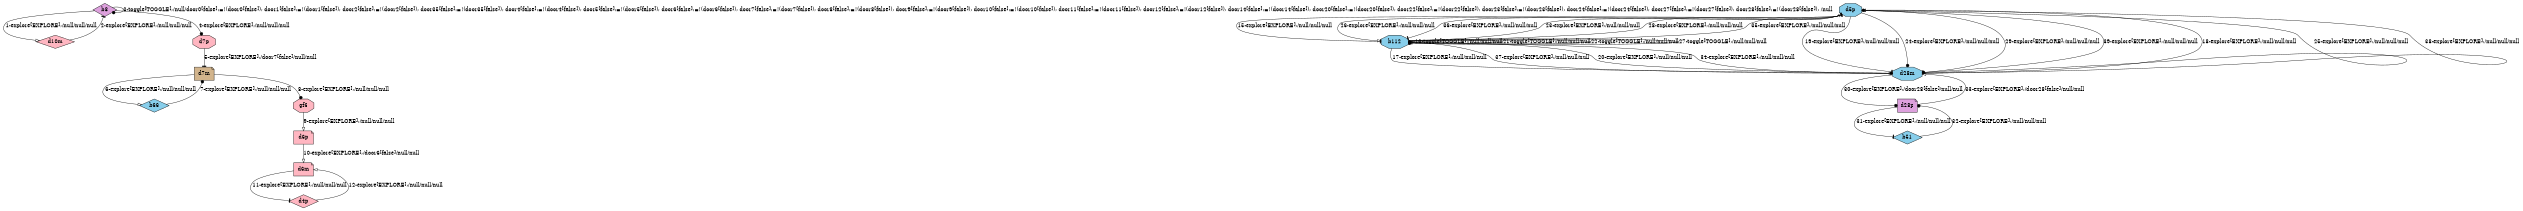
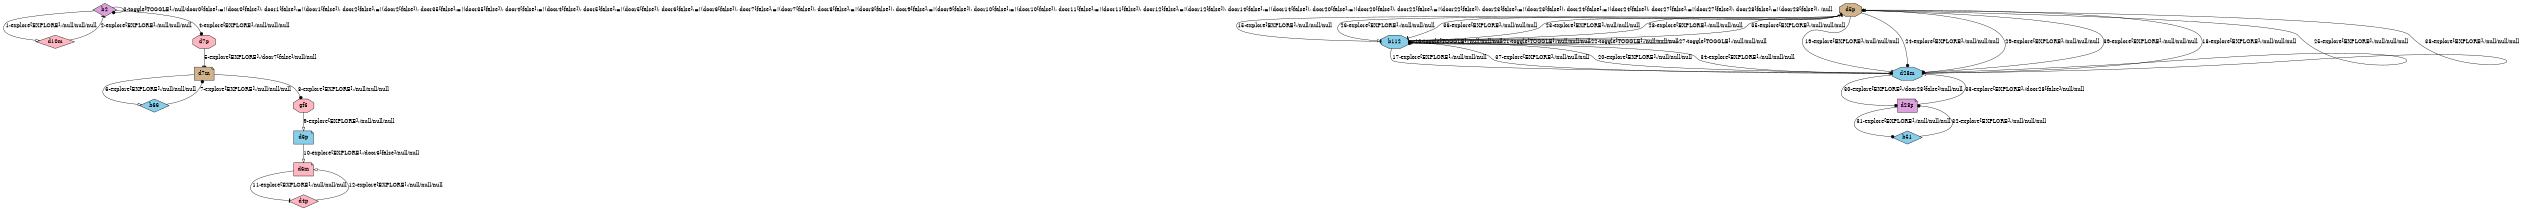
  digraph {
    node [fillcolor=lightpink shape=diamond style=filled]
    edge [arrowhead=onormal]
-   b8 [fillcolor=plum]
+   b8 [fillcolor=plum label=b2]
    d10m
    d7p [shape=octagon]
    d7m [fillcolor=tan shape=note]
    b66 [fillcolor=skyblue]
    gf6 [shape=octagon]
-   d6p [shape=note]
+   d6p [fillcolor=skyblue shape=note]
    d6m [shape=note]
    d4p
-   d5p [fillcolor=skyblue shape=octagon]
+   d5p [fillcolor=tan shape=octagon]
    b112 [fillcolor=skyblue shape=octagon]
    d28m [fillcolor=skyblue shape=octagon]
    d28p [fillcolor=plum shape=note]
    b51 [fillcolor=skyblue]
    b8 -> b8 [arrowhead=dot label="3-toggle[TOGGLE];/null/door0[false]:=!(door0[false]); door1[false]:=!(door1[false]); door2[false]:=!(door2[false]); door35[false]:=!(door35[false]); door4[false]:=!(door4[false]); door5[false]:=!(door5[false]); door6[false]:=!(door6[false]); door7[false]:=!(door7[false]); door8[false]:=!(door8[false]); door9[false]:=!(door9[false]); door10[false]:=!(door10[false]); door11[false]:=!(door11[false]); door12[false]:=!(door12[false]); door14[false]:=!(door14[false]); door20[false]:=!(door20[false]); door22[false]:=!(door22[false]); door23[false]:=!(door23[false]); door24[false]:=!(door24[false]); door27[false]:=!(door27[false]); door28[false]:=!(door28[false]); /null"]
    b8 -> d10m [label="1-explore[EXPLORE];/null/null/null"]
    b8 -> d7p [arrowhead=dot label="4-explore[EXPLORE];/null/null/null"]
    d10m -> b8 [arrowhead=tee label="2-explore[EXPLORE];/null/null/null"]
    d7p -> d7m [arrowhead=tee label="5-explore[EXPLORE];/door7[false]/null/null"]
    d7m -> b66 [label="6-explore[EXPLORE];/null/null/null"]
    d7m -> gf6 [arrowhead=dot label="8-explore[EXPLORE];/null/null/null"]
    b66 -> d7m [arrowhead=dot label="7-explore[EXPLORE];/null/null/null"]
    gf6 -> d6p [label="9-explore[EXPLORE];/null/null/null"]
    d6p -> d6m [label="10-explore[EXPLORE];/door6[false]/null/null"]
    d6m -> d4p [arrowhead=tee label="11-explore[EXPLORE];/null/null/null"]
    d4p -> d6m [label="12-explore[EXPLORE];/null/null/null"]
    d5p -> b112 [arrowhead=tee label="15-explore[EXPLORE];/null/null/null"]
    d5p -> b112 [label="26-explore[EXPLORE];/null/null/null"]
    d5p -> b112 [arrowhead=tee label="36-explore[EXPLORE];/null/null/null"]
    d5p -> d28m [arrowhead=tee label="19-explore[EXPLORE];/null/null/null"]
    d5p -> d28m [arrowhead=dot label="24-explore[EXPLORE];/null/null/null"]
    d5p -> d28m [arrowhead=dot label="29-explore[EXPLORE];/null/null/null"]
    d5p -> d28m [arrowhead=tee label="39-explore[EXPLORE];/null/null/null"]
    b112 -> d5p [label="23-explore[EXPLORE];/null/null/null"]
    b112 -> d5p [arrowhead=tee label="28-explore[EXPLORE];/null/null/null"]
    b112 -> d5p [arrowhead=tee label="35-explore[EXPLORE];/null/null/null"]
    b112 -> b112 [arrowhead=tee label="16-toggle[TOGGLE];/null/null/null"]
    b112 -> b112 [arrowhead=tee label="21-toggle[TOGGLE];/null/null/null"]
    b112 -> b112 [label="22-toggle[TOGGLE];/null/null/null"]
    b112 -> b112 [arrowhead=dot label="27-toggle[TOGGLE];/null/null/null"]
    b112 -> d28m [label="17-explore[EXPLORE];/null/null/null"]
    b112 -> d28m [arrowhead=dot label="37-explore[EXPLORE];/null/null/null"]
    d28m -> d5p [label="18-explore[EXPLORE];/null/null/null"]
    d28m -> d5p [label="25-explore[EXPLORE];/null/null/null"]
    d28m -> d5p [arrowhead=dot label="38-explore[EXPLORE];/null/null/null"]
    d28m -> b112 [arrowhead=dot label="20-explore[EXPLORE];/null/null/null"]
    d28m -> b112 [label="34-explore[EXPLORE];/null/null/null"]
    d28m -> d28p [arrowhead=dot label="30-explore[EXPLORE];/door28[false]/null/null"]
    d28p -> d28m [label="33-explore[EXPLORE];/door28[false]/null/null"]
-   d28p -> b51 [arrowhead=tee label="31-explore[EXPLORE];/null/null/null"]
+   d28p -> b51 [arrowhead=dot label="31-explore[EXPLORE];/null/null/null"]
    b51 -> d28p [arrowhead=dot label="32-explore[EXPLORE];/null/null/null"]
  }
